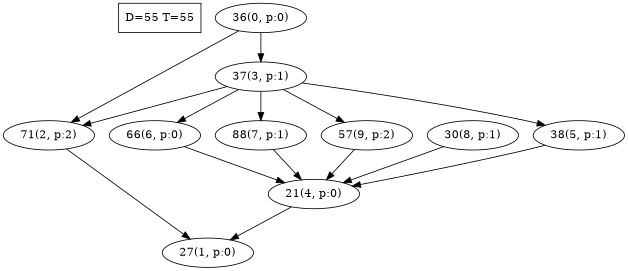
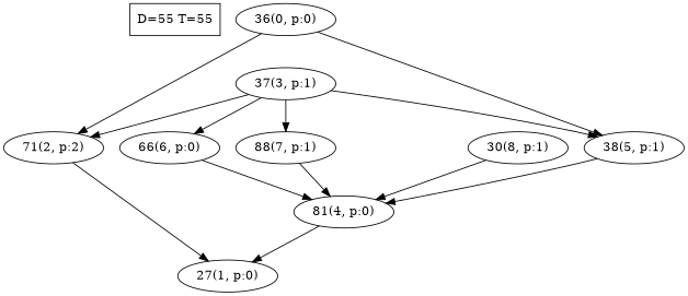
  digraph {
    n1 [label="D=55 T=55" shape=box]
    n2 [label="36(0, p:0)"]
    n3 [label="71(2, p:2)"]
    n4 [label="37(3, p:1)"]
    n5 [label="27(1, p:0)"]
    n6 [label="38(5, p:1)"]
    n7 [label="66(6, p:0)"]
    n8 [label="88(7, p:1)"]
-   n9 [label="57(9, p:2)"]
-   n10 [label="21(4, p:0)"]
+   n10 [label="81(4, p:0)"]
    n11 [label="30(8, p:1)"]
    n2 -> n3
-   n2 -> n4
+   n2 -> n6
    n3 -> n5
    n4 -> n3
    n4 -> n6
    n4 -> n7
    n4 -> n8
-   n4 -> n9
    n6 -> n10
    n7 -> n10
    n8 -> n10
-   n9 -> n10
    n10 -> n5
    n11 -> n10
  }
